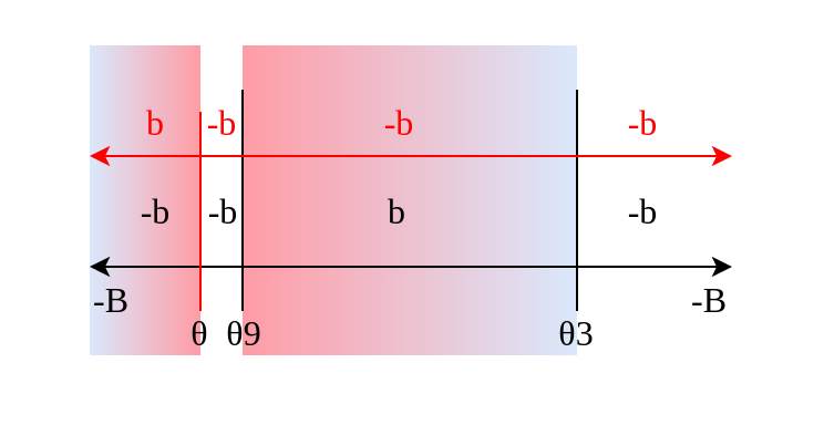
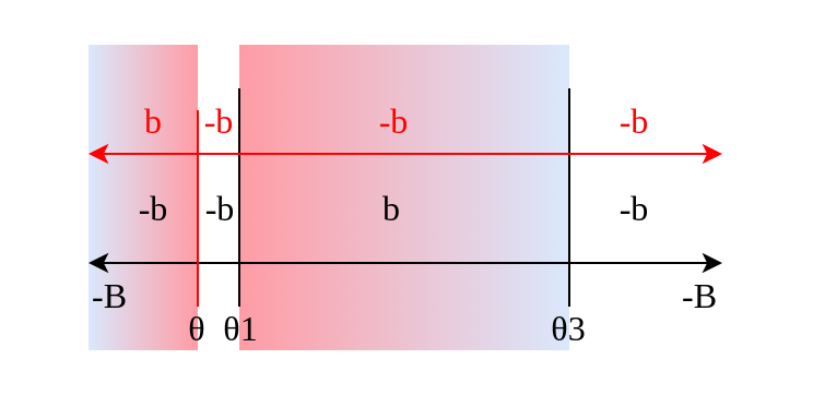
  <mxCell id="0" />
  <mxCell id="1" parent="0" />
  <mxCell id="2" value="" style="rounded=0;whiteSpace=wrap;html=1;gradientDirection=west;fillColor=#dae8fc;strokeColor=none;gradientColor=#FF9CA5;" vertex="1" parent="1"><mxGeometry x="109" y="20" width="151" height="140" as="geometry" /></mxCell>
  <mxCell id="3" value="" style="rounded=0;whiteSpace=wrap;html=1;gradientDirection=east;fillColor=#dae8fc;strokeColor=none;gradientColor=#FF9CA5;" vertex="1" parent="1"><mxGeometry x="40" y="20" width="50" height="140" as="geometry" /></mxCell>
  <mxCell id="4" value="" style="endArrow=classic;startArrow=classic;html=1;rounded=0;" edge="1" parent="1"><mxGeometry width="50" height="50" relative="1" as="geometry"><mxPoint x="40" y="120" as="sourcePoint" /><mxPoint x="330" y="120" as="targetPoint" /></mxGeometry></mxCell>
  <mxCell id="5" value="" style="endArrow=none;html=1;rounded=0;" edge="1" parent="1"><mxGeometry width="50" height="50" relative="1" as="geometry"><mxPoint x="109" y="140" as="sourcePoint" /><mxPoint x="109" y="40" as="targetPoint" /></mxGeometry></mxCell>
  <mxCell id="6" value="" style="endArrow=none;html=1;rounded=0;" edge="1" parent="1"><mxGeometry width="50" height="50" relative="1" as="geometry"><mxPoint x="260" y="140" as="sourcePoint" /><mxPoint x="260" y="40" as="targetPoint" /></mxGeometry></mxCell>
- <mxCell id="7" value="&lt;font style=&quot;font-size: 16px;&quot; face=&quot;Times New Roman&quot;&gt;θ9&lt;/font&gt;" style="text;html=1;align=center;verticalAlign=middle;whiteSpace=wrap;rounded=0;" vertex="1" parent="1"><mxGeometry x="70" y="130" width="80" height="40" as="geometry" /></mxCell>
+ <mxCell id="7" value="&lt;font style=&quot;font-size: 16px;&quot; face=&quot;Times New Roman&quot;&gt;θ1&lt;/font&gt;" style="text;html=1;align=center;verticalAlign=middle;whiteSpace=wrap;rounded=0;" vertex="1" parent="1"><mxGeometry x="70" y="130" width="80" height="40" as="geometry" /></mxCell>
  <mxCell id="8" value="&lt;font style=&quot;font-size: 16px;&quot; face=&quot;Times New Roman&quot;&gt;θ3&lt;/font&gt;" style="text;html=1;align=center;verticalAlign=middle;whiteSpace=wrap;rounded=0;" vertex="1" parent="1"><mxGeometry x="220" y="130" width="80" height="40" as="geometry" /></mxCell>
  <mxCell id="9" value="&lt;font style=&quot;font-size: 16px;&quot; face=&quot;Times New Roman&quot;&gt;-B&lt;/font&gt;" style="text;html=1;align=center;verticalAlign=middle;whiteSpace=wrap;rounded=0;" vertex="1" parent="1"><mxGeometry x="20" y="120" width="60" height="30" as="geometry" /></mxCell>
  <mxCell id="10" value="&lt;font style=&quot;font-size: 16px;&quot; face=&quot;Times New Roman&quot;&gt;-B&lt;/font&gt;" style="text;html=1;align=center;verticalAlign=middle;whiteSpace=wrap;rounded=0;" vertex="1" parent="1"><mxGeometry x="290" y="120" width="60" height="30" as="geometry" /></mxCell>
  <mxCell id="11" value="&lt;font style=&quot;font-size: 16px;&quot; face=&quot;Times New Roman&quot;&gt;-b&lt;/font&gt;" style="text;html=1;align=center;verticalAlign=middle;whiteSpace=wrap;rounded=0;" vertex="1" parent="1"><mxGeometry x="40" y="80" width="60" height="30" as="geometry" /></mxCell>
  <mxCell id="12" value="&lt;font style=&quot;font-size: 16px;&quot; face=&quot;Times New Roman&quot;&gt;-b&lt;/font&gt;" style="text;html=1;align=center;verticalAlign=middle;whiteSpace=wrap;rounded=0;" vertex="1" parent="1"><mxGeometry x="89.5" y="85" width="21" height="20" as="geometry" /></mxCell>
  <mxCell id="13" value="&lt;font style=&quot;font-size: 16px;&quot; face=&quot;Times New Roman&quot;&gt;-b&lt;/font&gt;" style="text;html=1;align=center;verticalAlign=middle;whiteSpace=wrap;rounded=0;" vertex="1" parent="1"><mxGeometry x="260" y="80" width="60" height="30" as="geometry" /></mxCell>
  <mxCell id="14" value="" style="endArrow=none;html=1;rounded=0;fontColor=default;strokeColor=#FF0000;" edge="1" parent="1"><mxGeometry width="50" height="50" relative="1" as="geometry"><mxPoint x="90" y="140" as="sourcePoint" /><mxPoint x="90" y="50" as="targetPoint" /></mxGeometry></mxCell>
  <mxCell id="15" value="&lt;font style=&quot;font-size: 16px;&quot; face=&quot;Times New Roman&quot;&gt;θ&lt;/font&gt;" style="text;html=1;align=center;verticalAlign=middle;whiteSpace=wrap;rounded=0;" vertex="1" parent="1"><mxGeometry x="50" y="130" width="80" height="40" as="geometry" /></mxCell>
  <mxCell id="16" value="&lt;font color=&quot;#ff0000&quot; style=&quot;font-size: 16px;&quot; face=&quot;Times New Roman&quot;&gt;b&lt;/font&gt;" style="text;html=1;align=center;verticalAlign=middle;whiteSpace=wrap;rounded=0;" vertex="1" parent="1"><mxGeometry x="40" y="40" width="60" height="30" as="geometry" /></mxCell>
  <mxCell id="17" value="" style="endArrow=classic;startArrow=classic;html=1;rounded=0;strokeColor=#FF0000;" edge="1" parent="1"><mxGeometry width="50" height="50" relative="1" as="geometry"><mxPoint x="40" y="70" as="sourcePoint" /><mxPoint x="330" y="70" as="targetPoint" /></mxGeometry></mxCell>
  <mxCell id="18" value="&lt;font face=&quot;Times New Roman&quot; style=&quot;font-size: 16px;&quot;&gt;-b&lt;/font&gt;" style="text;html=1;align=center;verticalAlign=middle;whiteSpace=wrap;rounded=0;fontColor=#FF0000;" vertex="1" parent="1"><mxGeometry x="150" y="40" width="60" height="30" as="geometry" /></mxCell>
  <mxCell id="19" value="&lt;font face=&quot;Times New Roman&quot; style=&quot;font-size: 16px;&quot;&gt;-b&lt;/font&gt;" style="text;html=1;align=center;verticalAlign=middle;whiteSpace=wrap;rounded=0;fontColor=#FF0000;" vertex="1" parent="1"><mxGeometry x="75" y="45" width="50" height="20" as="geometry" /></mxCell>
  <mxCell id="20" value="&lt;font face=&quot;Times New Roman&quot; style=&quot;font-size: 16px;&quot;&gt;-b&lt;/font&gt;" style="text;html=1;align=center;verticalAlign=middle;whiteSpace=wrap;rounded=0;fontColor=#FF0000;" vertex="1" parent="1"><mxGeometry x="260" y="40" width="60" height="30" as="geometry" /></mxCell>
  <mxCell id="21" value="&lt;font style=&quot;font-size: 16px;&quot; face=&quot;Times New Roman&quot;&gt;b&lt;/font&gt;" style="text;html=1;align=center;verticalAlign=middle;whiteSpace=wrap;rounded=0;" vertex="1" parent="1"><mxGeometry x="159" y="85" width="40" height="20" as="geometry" /></mxCell>
